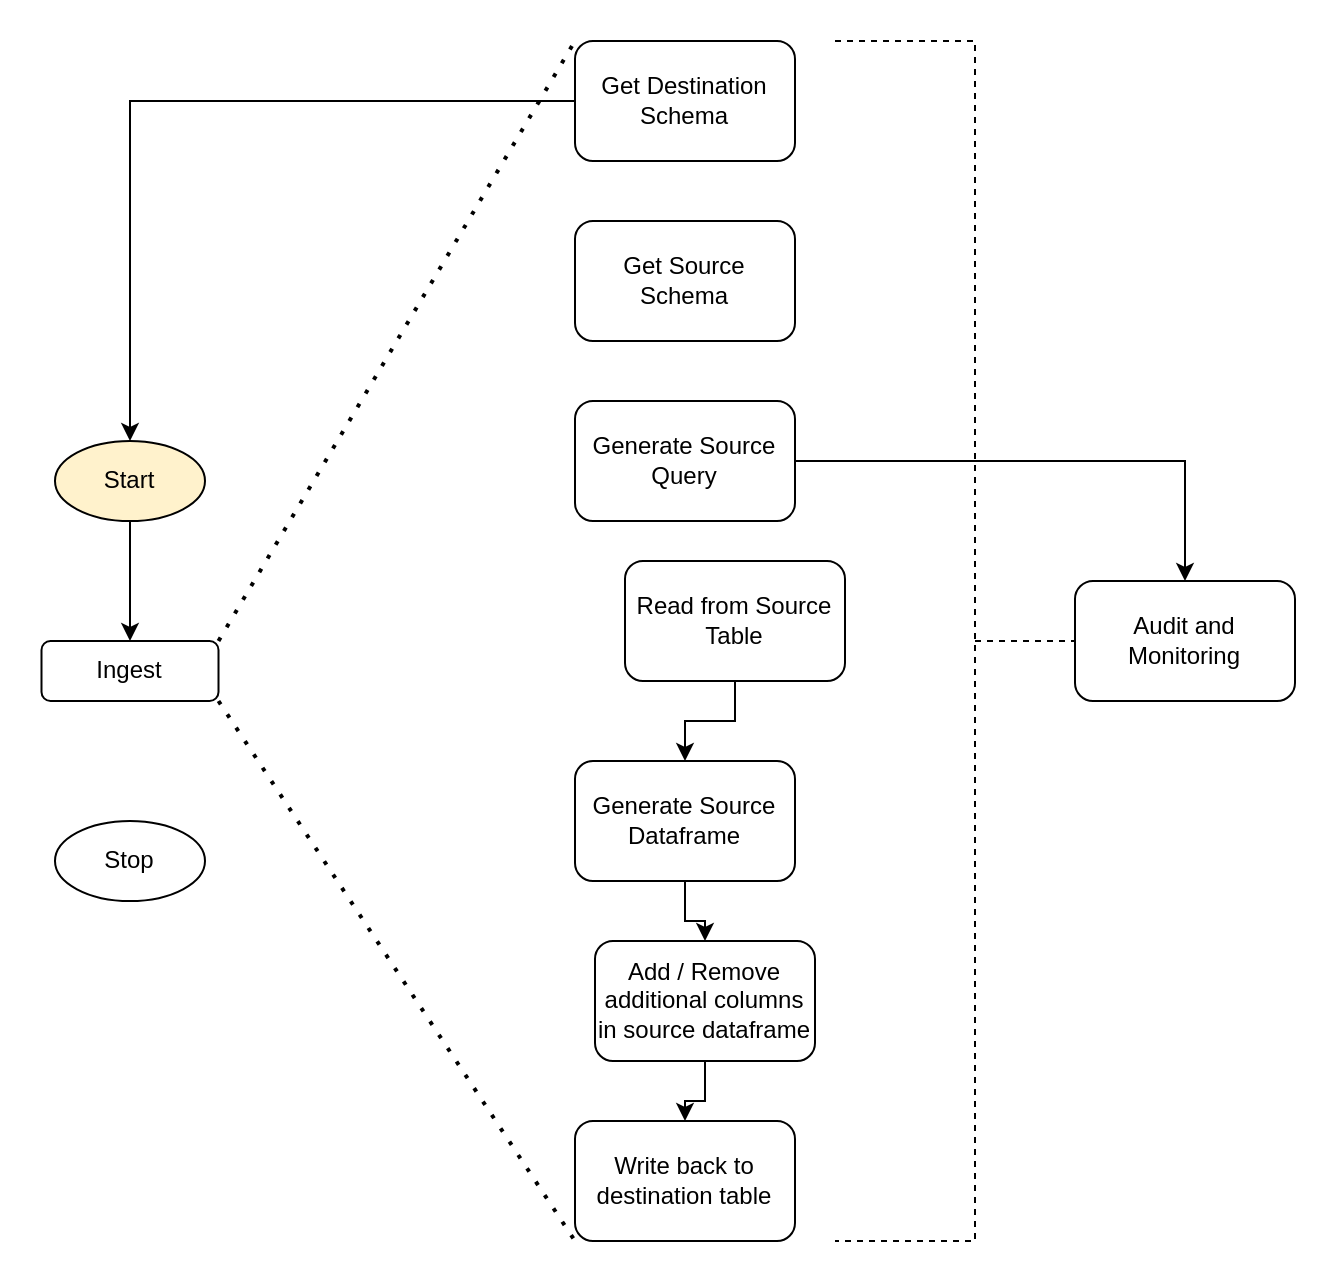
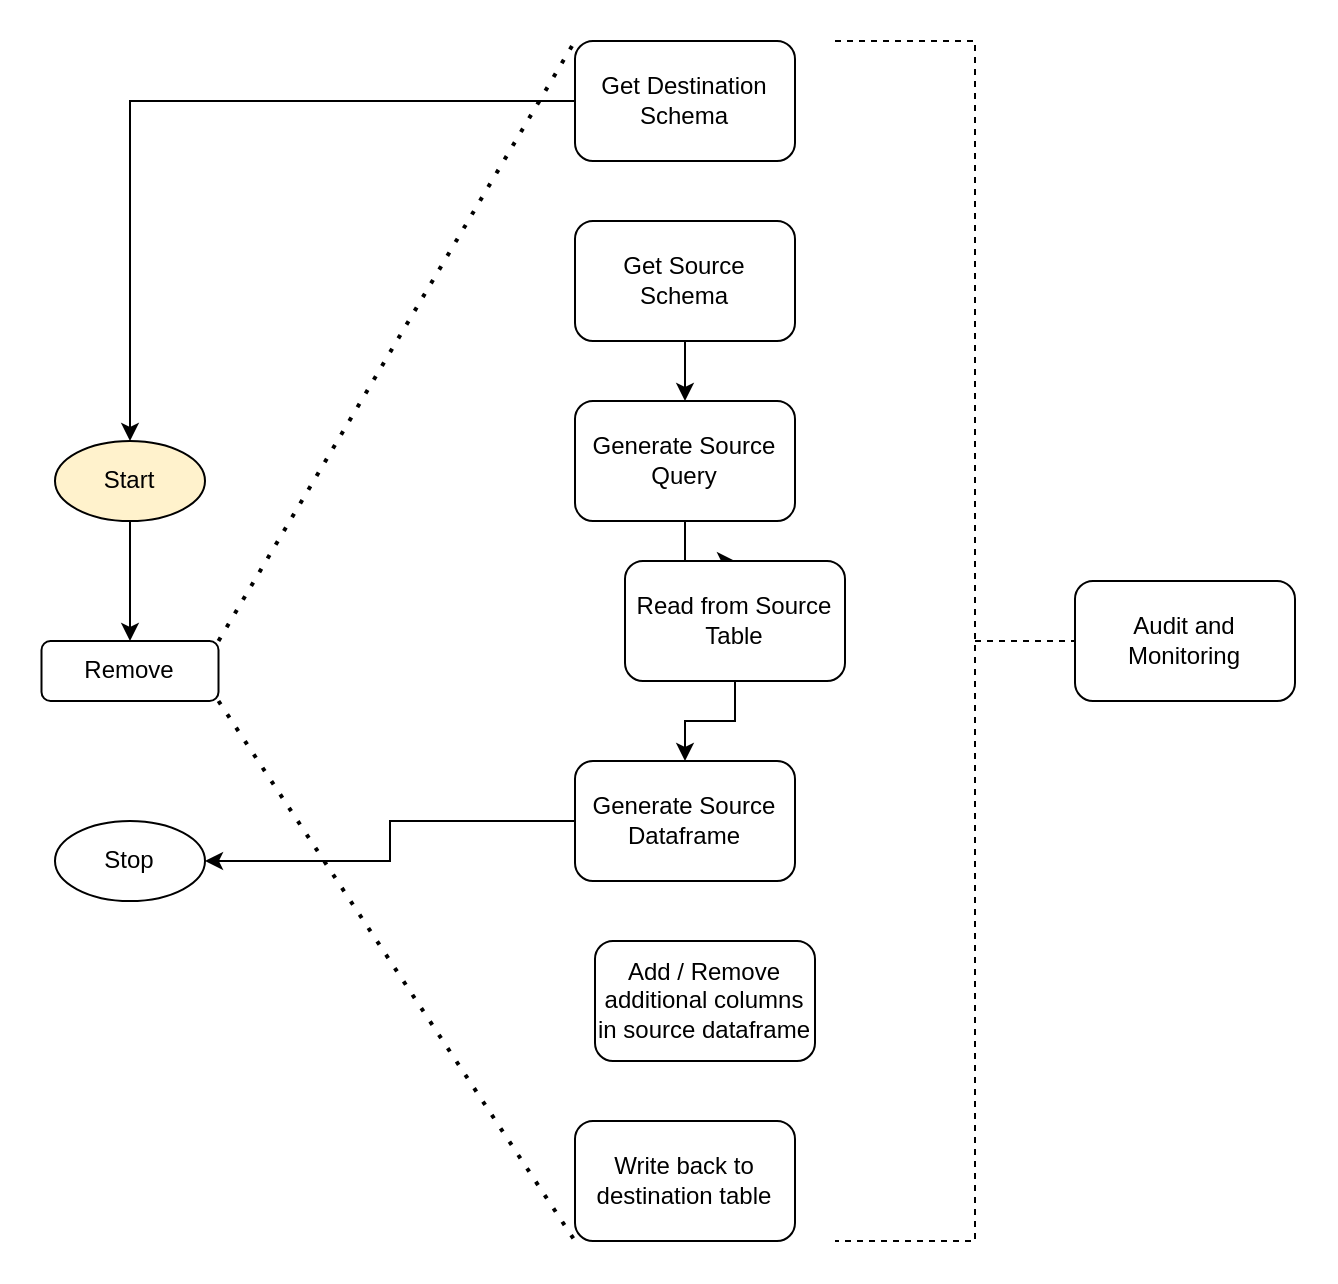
  <mxCell id="0" />
  <mxCell id="1" parent="0" />
  <mxCell id="2" style="edgeStyle=orthogonalEdgeStyle;rounded=0;orthogonalLoop=1;jettySize=auto;html=1;entryX=0.5;entryY=0;entryDx=0;entryDy=0;" edge="1" parent="1" source="3" target="6"><mxGeometry relative="1" as="geometry" /></mxCell>
  <mxCell id="3" value="Start" style="ellipse;whiteSpace=wrap;html=1;fillColor=#fff2cc;" vertex="1" parent="1"><mxGeometry x="27" y="220" width="75" height="40" as="geometry" /></mxCell>
  <mxCell id="4" value="" style="edgeStyle=orthogonalEdgeStyle;rounded=0;orthogonalLoop=1;jettySize=auto;html=1;" edge="1" parent="1" source="5" target="3"><mxGeometry relative="1" as="geometry" /></mxCell>
  <mxCell id="5" value="Get Destination Schema" style="rounded=1;whiteSpace=wrap;html=1;" vertex="1" parent="1"><mxGeometry x="287" y="20" width="110" height="60" as="geometry" /></mxCell>
- <mxCell id="6" value="Ingest" style="rounded=1;whiteSpace=wrap;html=1;" vertex="1" parent="1"><mxGeometry x="20.25" y="320" width="88.5" height="30" as="geometry" /></mxCell>
+ <mxCell id="6" value="Remove" style="rounded=1;whiteSpace=wrap;html=1;" vertex="1" parent="1"><mxGeometry x="20.25" y="320" width="88.5" height="30" as="geometry" /></mxCell>
  <mxCell id="7" value="Stop" style="ellipse;whiteSpace=wrap;html=1;" vertex="1" parent="1"><mxGeometry x="27" y="410" width="75" height="40" as="geometry" /></mxCell>
  <mxCell id="8" value="" style="endArrow=none;dashed=1;html=1;dashPattern=1 3;strokeWidth=2;rounded=0;exitX=1;exitY=0;exitDx=0;exitDy=0;" edge="1" parent="1" source="6"><mxGeometry width="50" height="50" relative="1" as="geometry"><mxPoint x="287" y="460" as="sourcePoint" /><mxPoint x="287" y="20" as="targetPoint" /></mxGeometry></mxCell>
  <mxCell id="9" value="" style="endArrow=none;dashed=1;html=1;dashPattern=1 3;strokeWidth=2;rounded=0;exitX=1;exitY=1;exitDx=0;exitDy=0;" edge="1" parent="1" source="6"><mxGeometry width="50" height="50" relative="1" as="geometry"><mxPoint x="121" y="320" as="sourcePoint" /><mxPoint x="287" y="620" as="targetPoint" /></mxGeometry></mxCell>
+ <mxCell id="10" value="" style="edgeStyle=orthogonalEdgeStyle;rounded=0;orthogonalLoop=1;jettySize=auto;html=1;" edge="1" parent="1" source="11" target="13"><mxGeometry relative="1" as="geometry" /></mxCell>
  <mxCell id="11" value="Get Source Schema" style="rounded=1;whiteSpace=wrap;html=1;" vertex="1" parent="1"><mxGeometry x="287" y="110" width="110" height="60" as="geometry" /></mxCell>
- <mxCell id="12" value="" style="edgeStyle=orthogonalEdgeStyle;rounded=0;orthogonalLoop=1;jettySize=auto;html=1;" edge="1" parent="1" source="13" target="22"><mxGeometry relative="1" as="geometry" /></mxCell>
+ <mxCell id="12" value="" style="edgeStyle=orthogonalEdgeStyle;rounded=0;orthogonalLoop=1;jettySize=auto;html=1;" edge="1" parent="1" source="13" target="15"><mxGeometry relative="1" as="geometry" /></mxCell>
  <mxCell id="13" value="Generate Source Query" style="rounded=1;whiteSpace=wrap;html=1;" vertex="1" parent="1"><mxGeometry x="287" y="200" width="110" height="60" as="geometry" /></mxCell>
  <mxCell id="14" value="" style="edgeStyle=orthogonalEdgeStyle;rounded=0;orthogonalLoop=1;jettySize=auto;html=1;" edge="1" parent="1" source="15" target="17"><mxGeometry relative="1" as="geometry" /></mxCell>
  <mxCell id="15" value="Read from Source Table" style="rounded=1;whiteSpace=wrap;html=1;" vertex="1" parent="1"><mxGeometry x="312" y="280" width="110" height="60" as="geometry" /></mxCell>
- <mxCell id="16" value="" style="edgeStyle=orthogonalEdgeStyle;rounded=0;orthogonalLoop=1;jettySize=auto;html=1;" edge="1" parent="1" source="17" target="20"><mxGeometry relative="1" as="geometry" /></mxCell>
+ <mxCell id="16" value="" style="edgeStyle=orthogonalEdgeStyle;rounded=0;orthogonalLoop=1;jettySize=auto;html=1;" edge="1" parent="1" source="17" target="7"><mxGeometry relative="1" as="geometry" /></mxCell>
  <mxCell id="17" value="Generate Source Dataframe" style="rounded=1;whiteSpace=wrap;html=1;" vertex="1" parent="1"><mxGeometry x="287" y="380" width="110" height="60" as="geometry" /></mxCell>
  <mxCell id="18" value="Write back to destination table" style="rounded=1;whiteSpace=wrap;html=1;" vertex="1" parent="1"><mxGeometry x="287" y="560" width="110" height="60" as="geometry" /></mxCell>
- <mxCell id="19" value="" style="edgeStyle=orthogonalEdgeStyle;rounded=0;orthogonalLoop=1;jettySize=auto;html=1;" edge="1" parent="1" source="20" target="18"><mxGeometry relative="1" as="geometry" /></mxCell>
  <mxCell id="20" value="Add / Remove additional columns in source dataframe" style="rounded=1;whiteSpace=wrap;html=1;" vertex="1" parent="1"><mxGeometry x="297" y="470" width="110" height="60" as="geometry" /></mxCell>
  <mxCell id="21" value="" style="endArrow=none;dashed=1;html=1;rounded=0;" edge="1" parent="1"><mxGeometry width="50" height="50" relative="1" as="geometry"><mxPoint x="417" y="20" as="sourcePoint" /><mxPoint x="417" y="620" as="targetPoint" /><Array as="points"><mxPoint x="487" y="20" /><mxPoint x="487" y="620" /></Array></mxGeometry></mxCell>
  <mxCell id="22" value="Audit and Monitoring" style="rounded=1;whiteSpace=wrap;html=1;" vertex="1" parent="1"><mxGeometry x="537" y="290" width="110" height="60" as="geometry" /></mxCell>
  <mxCell id="23" value="" style="endArrow=none;dashed=1;html=1;rounded=0;entryX=0;entryY=0.5;entryDx=0;entryDy=0;" edge="1" parent="1" target="22"><mxGeometry width="50" height="50" relative="1" as="geometry"><mxPoint x="487" y="320" as="sourcePoint" /><mxPoint x="547" y="270" as="targetPoint" /></mxGeometry></mxCell>
